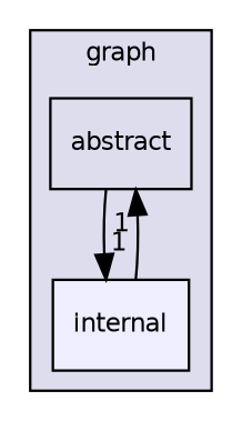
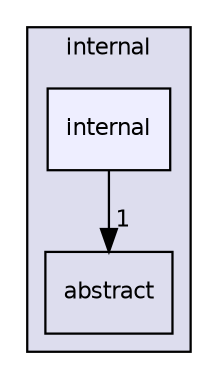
  digraph {
    compound=true
    node [fontname=Helvetica fontsize=10 shape=box]
    edge [headlabel=1 labeldistance=1.5 labelfontname=Helvetica labelfontsize=10]
    n1 [label=abstract]
    n2 [fillcolor="#eeeeff" label=internal pencolor=black style=filled]
    subgraph cluster_1 {
      bgcolor="#ddddee"
      fontname=Helvetica
      fontsize=10
-     label="graph"
+     label=internal
      pencolor=black
      n1
      n2
    }
-   n1 -> n2
    n2 -> n1
  }
